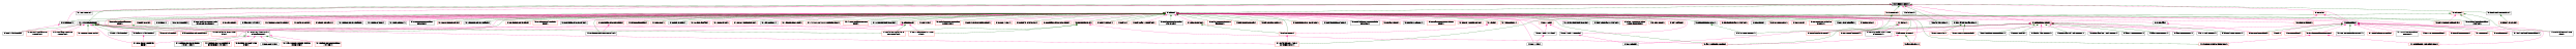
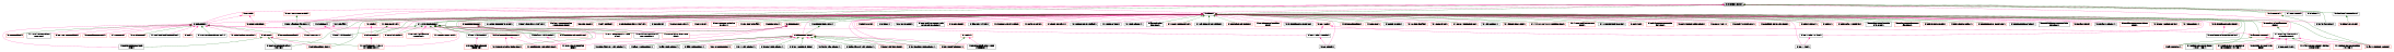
  digraph {
    node [color=red fillcolor=white fontname=Helvetica fontsize=10 shape=record style=filled]
    edge [color=deeppink dir=back fontname=Helvetica fontsize=10 labelfontname=Helvetica labelfontsize=10 style=solid]
    n1 [color=black fillcolor=grey75 fontcolor=black height=0.2 label="itkSingletonMacro.h" width=0.4]
    n2 [color=black height=0.2 label="itkBuildInformation.h" width=0.4]
    n3 [color=black height=0.2 label="itkDataObject.h" width=0.4]
    n4 [color=black height=0.2 label="itkFFTWGlobalConfiguration.h" width=0.4]
    n5 [color=black height=0.2 label="itkFloatingPointExceptions.h" width=0.4]
    n6 [color=black height=0.2 label="itkMersenneTwisterRandom\lVariateGenerator.h" width=0.4]
    n7 [color=black height=0.2 label="itkMetaImageIO.h" width=0.4]
    n8 [color=black height=0.2 label="itkMultiThreaderBase.h" width=0.4]
    n9 [color=black height=0.2 label="itkObject.h" width=0.4]
    n10 [height=0.2 label="itkObjectFactoryBase.h" width=0.4]
    n11 [color=black height=0.2 label="itkThreadPool.h" width=0.4]
    n12 [color=black height=0.2 label="itkSingleton.h" width=0.4]
    n13 [height=0.2 label="itkTimeStamp.h" width=0.4]
    n14 [color=black height=0.2 label="itkAutoPointerDataObject\lDecorator.h" width=0.4]
    n15 [height=0.2 label="itkCSVArray2DDataObject.h" width=0.4]
    n16 [height=0.2 label="itkDataObjectDecorator.h" width=0.4]
    n17 [height=0.2 label="itkGPUDataManager.h" width=0.4]
    n18 [height=0.2 label="itkImageBase.h" width=0.4]
    n19 [height=0.2 label="itkLevelSetBase.h" width=0.4]
    n20 [color=black height=0.2 label="itkMatrixResizeableDataObject.h" width=0.4]
    n21 [height=0.2 label="itkPath.h" width=0.4]
    n22 [height=0.2 label="itkPointSet.h" width=0.4]
    n23 [color=black height=0.2 label="itkSpatialObjectToPointSet\lFilter.h" width=0.4]
    n24 [height=0.2 label="itkProcessObject.h" width=0.4]
    n25 [height=0.2 label="itkSimpleDataObjectDecorator.h" width=0.4]
    n26 [height=0.2 label="itkTemporalDataObject.h" width=0.4]
    n27 [color=black height=0.2 label="itkUnaryCorrespondenceMatrix.h" width=0.4]
    n28 [height=0.2 label="itkWatershedSegmentTable.h" width=0.4]
    n29 [height=0.2 label="itkFFTWCommon.h" width=0.4]
    n30 [height=0.2 label="itkFFTWCommonExtended.h" width=0.4]
    n31 [height=0.2 label="itkTestDriverInclude.h" width=0.4]
    n32 [height=0.2 label="itkImageRandomConstIterator\lWithIndex.h" width=0.4]
    n33 [color=black height=0.2 label="itkImageRandomConstIterator\lWithOnlyIndex.h" width=0.4]
    n34 [height=0.2 label="itkImageRandomNonRepeating\lConstIteratorWithIndex.h" width=0.4]
-   n35 [height=0.2 label="itkParticleSwarmOptimizer\lFilter.h" width=0.4]
+   n35 [height=0.2 label="itkParticleSwarmOptimizer\lBase.h" width=0.4]
    n36 [color=black height=0.2 label="itkSPSAOptimizer.h" width=0.4]
    n37 [height=0.2 label="itkUniformRandomSpatialNeighbor\lSubsampler.h" width=0.4]
    n38 [height=0.2 label="itkManifoldParzenWindows\lPointSetFunction.h" width=0.4]
    n39 [height=0.2 label="itkCannyEdgeDetectionImage\lFilter.h" width=0.4]
    n40 [height=0.2 label="itkDenseFiniteDifference\lImageFilter.h" width=0.4]
    n41 [height=0.2 label="itkDomainThreader.h" width=0.4]
    n42 [height=0.2 label="itkFiniteDifferenceSparse\lImageFilter.h" width=0.4]
    n43 [height=0.2 label="itkImageToImageMetric.h" width=0.4]
    n44 [height=0.2 label="itkNarrowBandImageFilter\lBase.h" width=0.4]
-   n45 [height=0.2 label="itkParallelSparseFieldLevel\lSetImageFilter.h" width=0.4]
+   n45 [color=black height=0.2 label="itkParallelSparseFieldLevel\lSetImageFilter.h" width=0.4]
    n46 [color=black height=0.2 label="itkPlatformMultiThreader.h" width=0.4]
    n47 [color=black height=0.2 label="itkPoolMultiThreader.h" width=0.4]
    n48 [height=0.2 label="itkSparseFieldLevelSetImage\lFilter.h" width=0.4]
    n49 [color=black height=0.2 label="itkTBBMultiThreader.h" width=0.4]
    n50 [height=0.2 label="itkThreadedDomainPartitioner.h" width=0.4]
    n51 [height=0.2 label="itkGPUImageDataManager.h" width=0.4]
    n52 [height=0.2 label="itkGPUReduction.h" width=0.4]
    n53 [color=black height=0.2 label="itkLandmarkBasedTransform\lInitializer.h" width=0.4]
-   n54 [height=0.2 label="itkOptimizerParameterScales.h" width=0.4]
+   n54 [height=0.2 label="itkObjectToObjectMetric.h" width=0.4]
    n55 [height=0.2 label="itkSubsamplerBase.h" width=0.4]
    n56 [height=0.2 label="itkHistogramThresholdCalculator.h" width=0.4]
    n57 [height=0.2 label="itkKdTreeBasedKmeansEstimator.h" width=0.4]
    n58 [color=black height=0.2 label="itkArchetypeSeriesFileNames.h" width=0.4]
    n59 [color=black height=0.2 label="itkBSplineTransformInitializer.h" width=0.4]
    n60 [height=0.2 label="itkBinaryImageToLevelSet\lImageAdaptorBase.h" width=0.4]
    n61 [height=0.2 label="itkByteSwapper.h" width=0.4]
    n62 [height=0.2 label="itkCellInterface.h" width=0.4]
    n63 [height=0.2 label="itkCenteredTransformInitializer.h" width=0.4]
    n64 [color=black height=0.2 label="itkColorTable.h" width=0.4]
    n65 [height=0.2 label="itkColormapFunction.h" width=0.4]
    n66 [height=0.2 label="itkCommand.h" width=0.4]
    n67 [height=0.2 label="itkConvergenceMonitoring\lFunction.h" width=0.4]
-   n68 [color=black height=0.2 label="itkConvertPixelBuffer.h" width=0.4]
+   n68 [height=0.2 label="itkConvertPixelBuffer.h" width=0.4]
    n69 [height=0.2 label="itkCostFunction.h" width=0.4]
    n70 [color=black height=0.2 label="itkCreateObjectFunction.h" width=0.4]
    n71 [height=0.2 label="itkStoppingCriterionBase.h" width=0.4]
    n72 [height=0.2 label="itkDOMNode.h" width=0.4]
    n73 [color=black height=0.2 label="itkDOMNodeXMLReader.h" width=0.4]
    n74 [color=black height=0.2 label="itkDOMReader.h" width=0.4]
    n75 [color=black height=0.2 label="itkDOMNodeXMLWriter.h" width=0.4]
    n76 [color=black height=0.2 label="itkDOMWriter.h" width=0.4]
    n77 [height=0.2 label="itkDecisionRule.h" width=0.4]
    n78 [color=black height=0.2 label="itkDirectory.h" width=0.4]
    n79 [color=black height=0.2 label="itkDynamicLoader.h" width=0.4]
    n80 [color=black height=0.2 label="itkFastMarchingImageToNode\lPairContainerAdaptor.h" width=0.4]
    n81 [height=0.2 label="itkFunctionBase.h" width=0.4]
    n82 [color=black height=0.2 label="itkGeometryUtilities.h" width=0.4]
    n83 [height=0.2 label="itkHistogramAlgorithmBase.h" width=0.4]
    n84 [height=0.2 label="itkIPLFileNameList.h" width=0.4]
    n85 [height=0.2 label="itkIdentityTransform.h" width=0.4]
    n86 [color=black height=0.2 label="itkImageContainerInterface.h" width=0.4]
    n87 [color=black height=0.2 label="itkImageDuplicator.h" width=0.4]
    n88 [color=black height=0.2 label="itkImageIOFactory.h" width=0.4]
-   n89 [color=black height=0.2 label="itkImagePCADecomposition\lCalculator.h" width=0.4]
+   n89 [color=black height=0.2 label="itkGPUReduction\lCalculator.h" width=0.4]
    n90 [height=0.2 label="itkImportImageContainer.h" width=0.4]
    n91 [color=black height=0.2 label="itkIndexedContainerInterface.h" width=0.4]
    n92 [height=0.2 label="itkKdTree.h" width=0.4]
    n93 [height=0.2 label="itkPointsLocator.h" width=0.4]
    n94 [height=0.2 label="itkLevelSetContainerBase.h" width=0.4]
    n95 [height=0.2 label="itkLevelSetDomainPartition\lBase.h" width=0.4]
    n96 [color=black height=0.2 label="itkLevelSetEquationContainer.h" width=0.4]
    n97 [height=0.2 label="itkLevelSetEquationTermBase.h" width=0.4]
    n98 [color=black height=0.2 label="itkLevelSetEquationTermContainer.h" width=0.4]
    n99 [height=0.2 label="itkLightProcessObject.h" width=0.4]
    n100 [height=0.2 label="itkLogOutput.h" width=0.4]
    n101 [color=black height=0.2 label="itkLoggerManager.h" width=0.4]
    n102 [height=0.2 label="itkMRASlabIdentifier.h" width=0.4]
    n103 [height=0.2 label="itkMapContainer.h" width=0.4]
    n104 [height=0.2 label="itkMemoryUsageObserver.h" width=0.4]
    n105 [color=black height=0.2 label="itkMeshIOFactory.h" width=0.4]
    n106 [height=0.2 label="itkMetaSceneConverter.h" width=0.4]
    n107 [height=0.2 label="itkMinimumMaximumImageCalculator.h" width=0.4]
    n108 [height=0.2 label="itkMixtureModelComponent\lBase.h" width=0.4]
    n109 [color=black height=0.2 label="itkNumericSeriesFileNames.h" width=0.4]
    n110 [height=0.2 label="itkObjectStore.h" width=0.4]
    n111 [height=0.2 label="itkOptimizer.h" width=0.4]
-   n112 [height=0.2 label="itkOptimizerParameterScales\lSubsampler.h" width=0.4]
+   n112 [height=0.2 label="itkOptimizerParameterScales\lEstimator.h" width=0.4]
    n113 [height=0.2 label="itkOptimizerParametersHelper.h" width=0.4]
    n114 [height=0.2 label="itkOutputWindow.h" width=0.4]
    n115 [height=0.2 label="itkProbabilityDistribution.h" width=0.4]
    n116 [height=0.2 label="itkQuadEdgeMeshFunctionBase.h" width=0.4]
    n117 [height=0.2 label="itkRandomVariateGenerator\lBase.h" width=0.4]
    n118 [height=0.2 label="itkRealTimeClock.h" width=0.4]
    n119 [height=0.2 label="itkRegion.h" width=0.4]
    n120 [height=0.2 label="itkRegionGrowImageFilter.h" width=0.4]
    n121 [color=black height=0.2 label="itkRegularExpressionSeries\lFileNames.h" width=0.4]
    n122 [color=black height=0.2 label="itkRingBuffer.h" width=0.4]
    n123 [height=0.2 label="itkScalarImageToHistogram\lGenerator.h" width=0.4]
    n124 [height=0.2 label="itkSegmentationBorder.h" width=0.4]
    n125 [height=0.2 label="itkSegmentationRegion.h" width=0.4]
    n126 [height=0.2 label="itkSparseFieldLayer.h" width=0.4]
    n127 [height=0.2 label="itkSparseFrequencyContainer2.h" width=0.4]
    n128 [color=black height=0.2 label="itkSpatialObjectDuplicator.h" width=0.4]
    n129 [color=black height=0.2 label="itkSpatialObjectToImageStatistics\lCalculator.h" width=0.4]
    n130 [height=0.2 label="itkTransformBase.h" width=0.4]
    n131 [color=black height=0.2 label="itkTransformIOFactory.h" width=0.4]
    n132 [height=0.2 label="itkTransformParametersAdaptor\lBase.h" width=0.4]
    n133 [height=0.2 label="itkValarrayImageContainer.h" width=0.4]
    n134 [height=0.2 label="itkVectorContainer.h" width=0.4]
    n135 [height=0.2 label="itkVersion.h" width=0.4]
    n136 [height=0.2 label="itkVideoIOFactory.h" width=0.4]
-   n137 [color=black height=0.2 label="itkBMPImageIOFactory.h" width=0.4]
+   n137 [height=0.2 label="itkBMPImageIOFactory.h" width=0.4]
    n138 [color=black height=0.2 label="itkBYUMeshIOFactory.h" width=0.4]
    n139 [color=black height=0.2 label="itkBioRadImageIOFactory.h" width=0.4]
    n140 [color=black height=0.2 label="itkBruker2dseqImageIOFactory.h" width=0.4]
    n141 [color=black height=0.2 label="itkFFTDiscreteGaussianImage\lFilterFactory.h" width=0.4]
    n142 [height=0.2 label="itkFFTImageFilterFactory.h" width=0.4]
-   n143 [color=black height=0.2 label="itkFactoryTestLib.h" width=0.4]
+   n143 [color=black height=0.2 label="itkBinaryImageToLevelSet.h" width=0.4]
    n144 [color=black height=0.2 label="itkFileListVideoIOFactory.h" width=0.4]
    n145 [color=black height=0.2 label="itkFreeSurferAsciiMeshIOFactory.h" width=0.4]
    n146 [color=black height=0.2 label="itkFreeSurferBinaryMeshIOFactory.h" width=0.4]
    n147 [color=black height=0.2 label="itkGDCMImageIOFactory.h" width=0.4]
    n148 [color=black height=0.2 label="itkGE4ImageIOFactory.h" width=0.4]
    n149 [color=black height=0.2 label="itkGE5ImageIOFactory.h" width=0.4]
    n150 [height=0.2 label="itkSample.h" width=0.4]
    n1 -> n2 [color=darkgreen]
    n1 -> n3
    n1 -> n4
    n1 -> n5 [color=darkgreen]
    n1 -> n6
    n1 -> n7 [color=darkgreen]
    n1 -> n8 [color=darkgreen]
    n1 -> n9 [color=darkgreen]
    n1 -> n10
    n1 -> n11
    n1 -> n12
    n1 -> n13 [color=darkgreen]
    n3 -> n14
    n3 -> n15
    n3 -> n16
    n3 -> n17
    n3 -> n18
    n3 -> n19 [color=darkgreen]
    n3 -> n20
    n3 -> n21
+   n3 -> n22
    n3 -> n23
    n3 -> n24 [color=darkgreen]
    n3 -> n25
    n3 -> n26 [color=darkgreen]
    n3 -> n27 [color=darkgreen]
    n3 -> n28
    n4 -> n29 [color=darkgreen]
-   n4 -> n30 [color=darkgreen]
+   n30 -> n4 [color=darkgreen]
    n5 -> n31 [color=darkgreen]
    n6 -> n32
    n6 -> n33 [color=darkgreen]
    n6 -> n34
    n6 -> n35
    n6 -> n36
    n6 -> n37 [color=darkgreen]
    n8 -> n38
    n8 -> n39
    n8 -> n40
    n8 -> n41 [color=darkgreen]
-   n8 -> n42
+   n49 -> n42
    n8 -> n43 [color=darkgreen]
    n8 -> n44
    n8 -> n45 [color=darkgreen]
-   n8 -> n46
+   n8 -> n46 [color=darkgreen]
    n8 -> n47 [color=darkgreen]
    n8 -> n48 [color=darkgreen]
    n8 -> n49 [color=darkgreen]
    n8 -> n50 [color=darkgreen]
    n9 -> n2
    n9 -> n3
    n9 -> n4 [color=darkgreen]
    n9 -> n8 [color=darkgreen]
    n9 -> n11 [color=darkgreen]
    n9 -> n17 [color=darkgreen]
    n9 -> n41
    n9 -> n50 [color=darkgreen]
    n9 -> n51 [color=darkgreen]
-   n9 -> n52
+   n9 -> n52 [color=darkgreen]
    n9 -> n53 [color=darkgreen]
    n9 -> n54 [color=darkgreen]
    n9 -> n55
    n9 -> n56 [color=darkgreen]
    n9 -> n57
    n9 -> n58
    n9 -> n59 [color=darkgreen]
    n9 -> n60
    n9 -> n61 [color=darkgreen]
    n9 -> n62
    n9 -> n63
    n9 -> n64
    n9 -> n65 [color=darkgreen]
    n9 -> n66
    n9 -> n67 [color=darkgreen]
    n9 -> n68 [color=darkgreen]
    n9 -> n69 [color=darkgreen]
    n9 -> n70 [color=darkgreen]
    n9 -> n71
    n9 -> n72
    n9 -> n73
    n9 -> n74
    n9 -> n75
    n9 -> n76
    n9 -> n77
    n9 -> n78
    n9 -> n79
    n9 -> n80
    n9 -> n81
    n9 -> n82
    n9 -> n83
    n9 -> n84
    n9 -> n85
    n9 -> n86
    n9 -> n87
    n9 -> n88
    n9 -> n89 [color=darkgreen]
    n9 -> n90 [color=darkgreen]
    n9 -> n91 [color=darkgreen]
    n9 -> n92 [color=darkgreen]
    n9 -> n93 [color=darkgreen]
    n9 -> n94 [color=darkgreen]
    n9 -> n95
    n9 -> n96
    n9 -> n97
    n9 -> n98 [color=darkgreen]
    n9 -> n99 [color=darkgreen]
    n9 -> n100 [color=darkgreen]
    n9 -> n101 [color=darkgreen]
    n9 -> n102
    n9 -> n103
    n9 -> n104 [color=darkgreen]
    n9 -> n105
    n9 -> n106 [color=darkgreen]
    n9 -> n107 [color=darkgreen]
    n9 -> n108 [color=darkgreen]
    n9 -> n109 [color=darkgreen]
    n9 -> n110 [color=darkgreen]
    n9 -> n111
    n9 -> n112 [color=darkgreen]
    n9 -> n113
    n9 -> n114
    n9 -> n115 [color=darkgreen]
    n9 -> n116
    n9 -> n117 [color=darkgreen]
    n9 -> n118 [color=darkgreen]
    n9 -> n119 [color=darkgreen]
    n9 -> n120
    n9 -> n121 [color=darkgreen]
    n9 -> n122
    n9 -> n123 [color=darkgreen]
    n9 -> n124 [color=darkgreen]
    n9 -> n125 [color=darkgreen]
    n9 -> n126 [color=darkgreen]
    n9 -> n127 [color=darkgreen]
    n9 -> n128
    n9 -> n129
    n9 -> n130
    n9 -> n131
    n9 -> n132
-   n9 -> n133
+   n9 -> n133 [color=darkgreen]
    n9 -> n134
-   n9 -> n135
+   n9 -> n140
    n9 -> n136 [color=darkgreen]
    n10 -> n71 [color=darkgreen]
    n10 -> n137 [color=darkgreen]
    n10 -> n138
    n10 -> n139 [color=darkgreen]
    n10 -> n140 [color=darkgreen]
    n10 -> n141
-   n10 -> n142
+   n10 -> n142 [color=darkgreen]
    n10 -> n143 [color=darkgreen]
    n10 -> n144
    n10 -> n145 [color=darkgreen]
    n10 -> n146
    n10 -> n147 [color=darkgreen]
    n10 -> n148 [color=darkgreen]
    n10 -> n149
    n11 -> n47
    n13 -> n51 [color=darkgreen]
    n17 -> n51
    n17 -> n52 [color=darkgreen]
    n22 -> n23 [color=darkgreen]
    n22 -> n38 [color=darkgreen]
    n22 -> n53 [color=darkgreen]
    n22 -> n54
    n25 -> n56
    n25 -> n57
    n46 -> n44
-   n70 -> n137 [color=darkgreen]
+   n70 -> n10 [color=darkgreen]
    n72 -> n73
    n72 -> n75
    n73 -> n74
    n75 -> n76
    n92 -> n93
    n93 -> n38
    n97 -> n98
    n110 -> n39
    n110 -> n44
    n110 -> n45 [color=darkgreen]
    n110 -> n48
    n117 -> n6 [color=darkgreen]
    n122 -> n26
    n126 -> n39 [color=darkgreen]
    n126 -> n45 [color=darkgreen]
-   n126 -> n51
+   n126 -> n48
    n134 -> n93 [color=darkgreen]
    n135 -> n141
    n135 -> n142 [color=darkgreen]
    n150 -> n3
    n150 -> n55
  }
